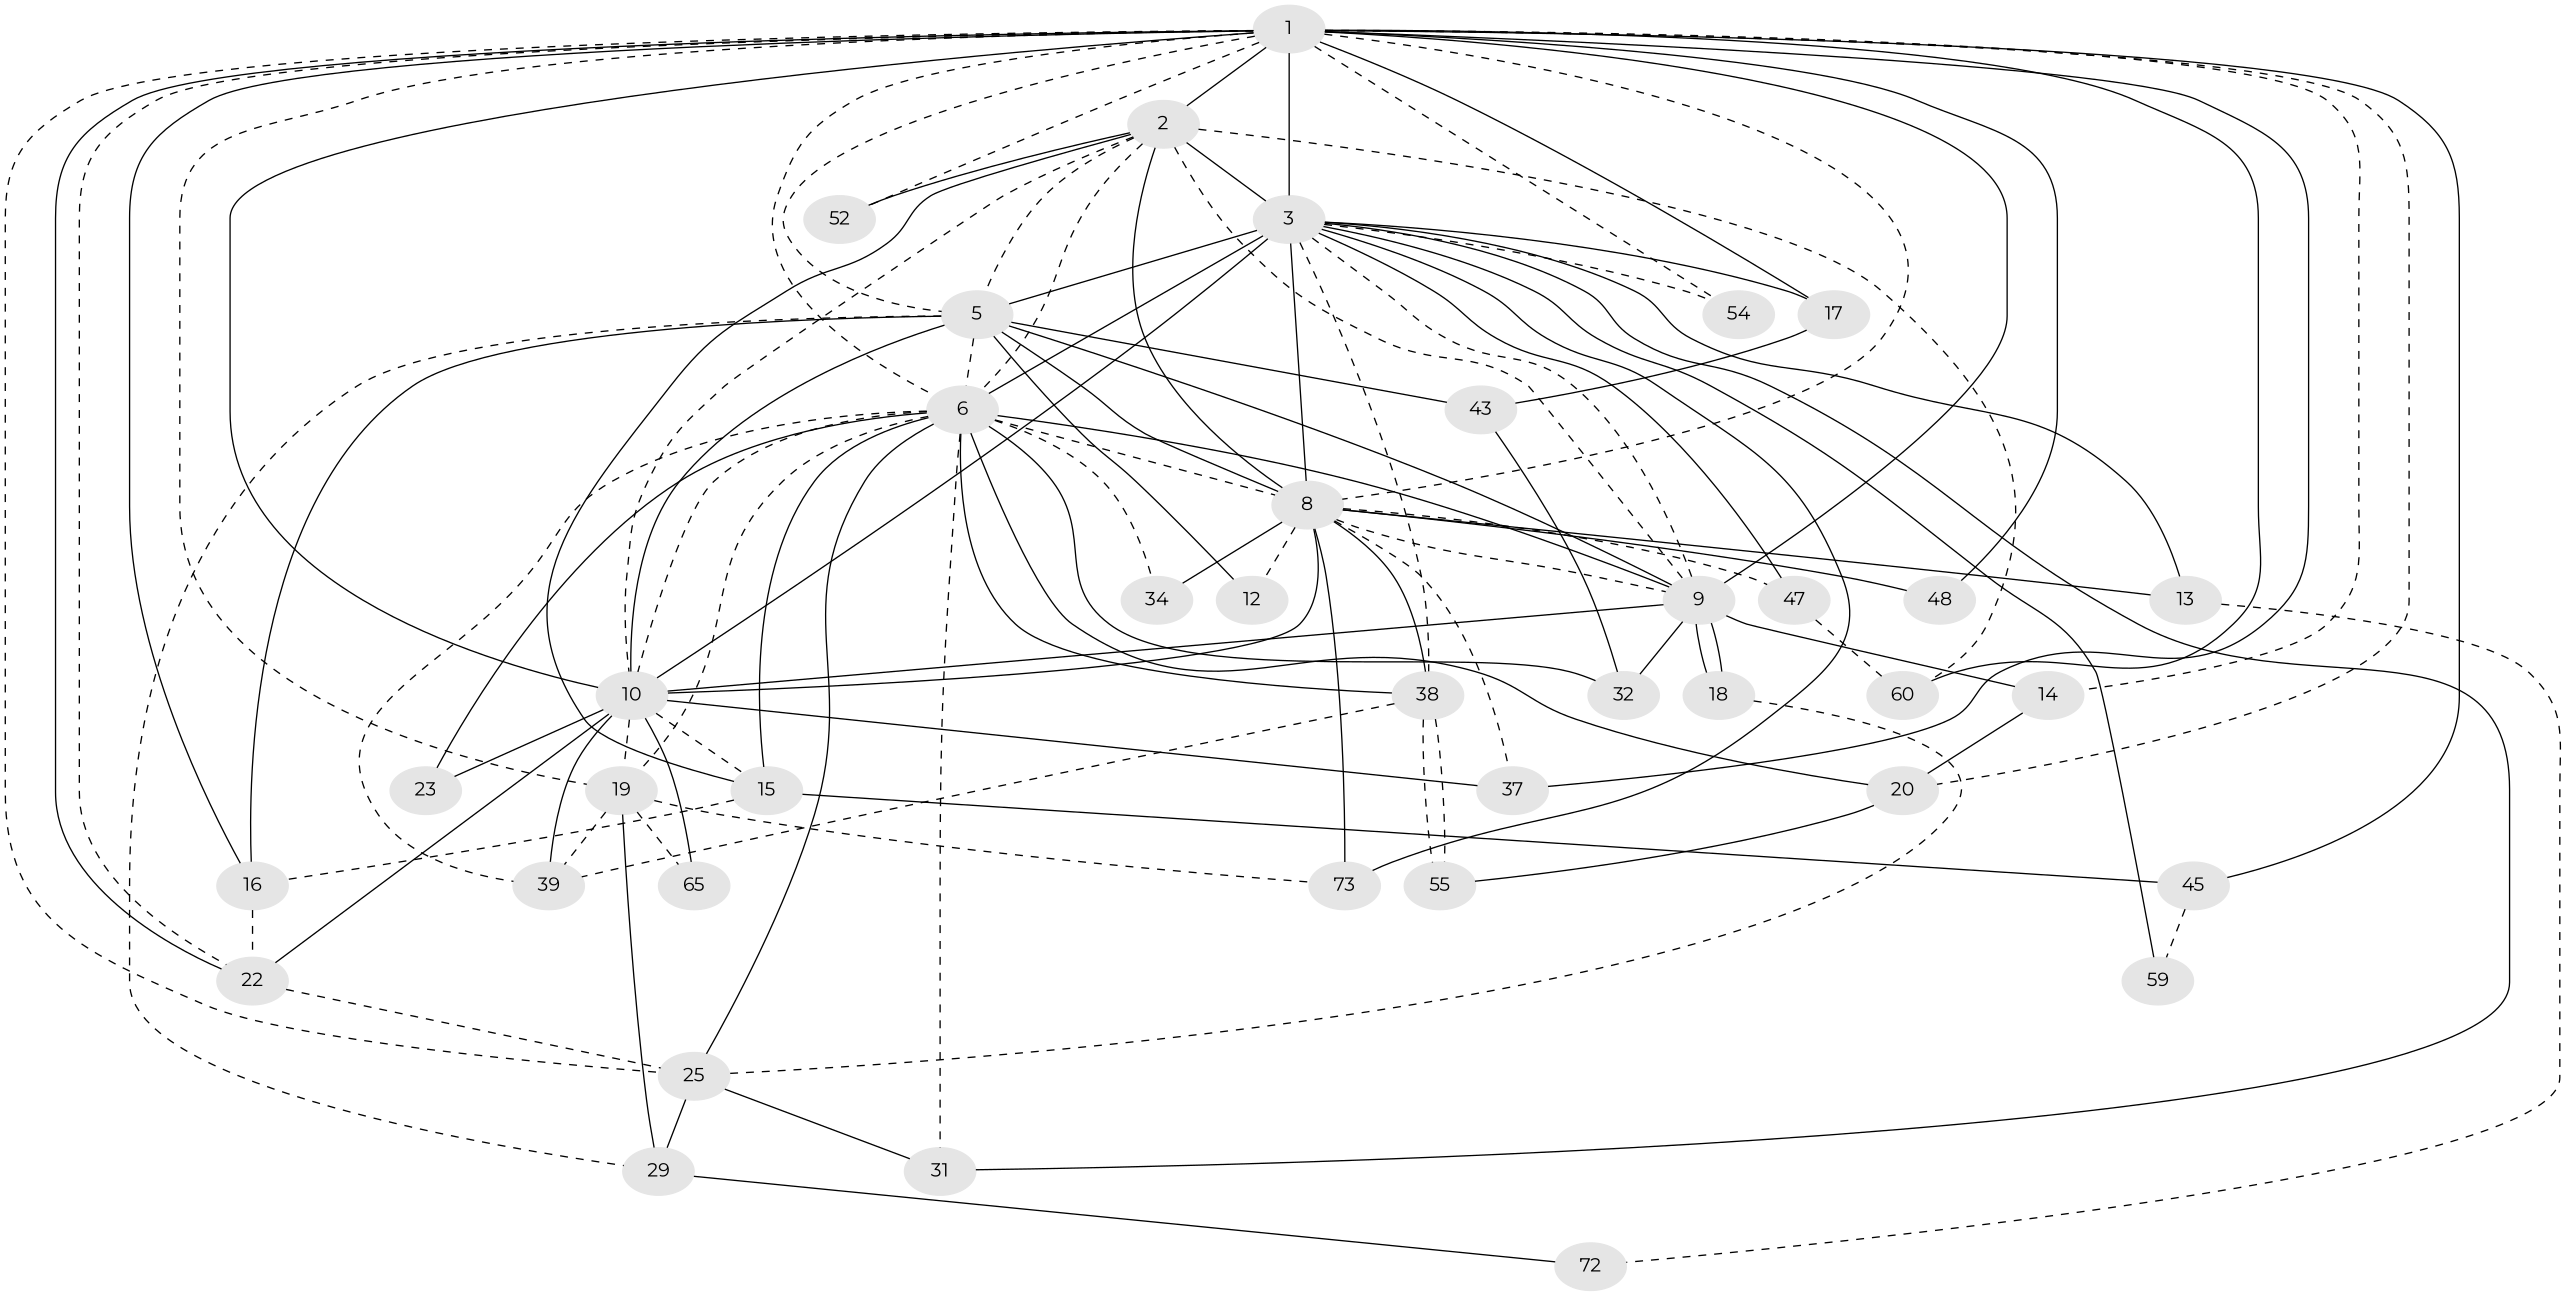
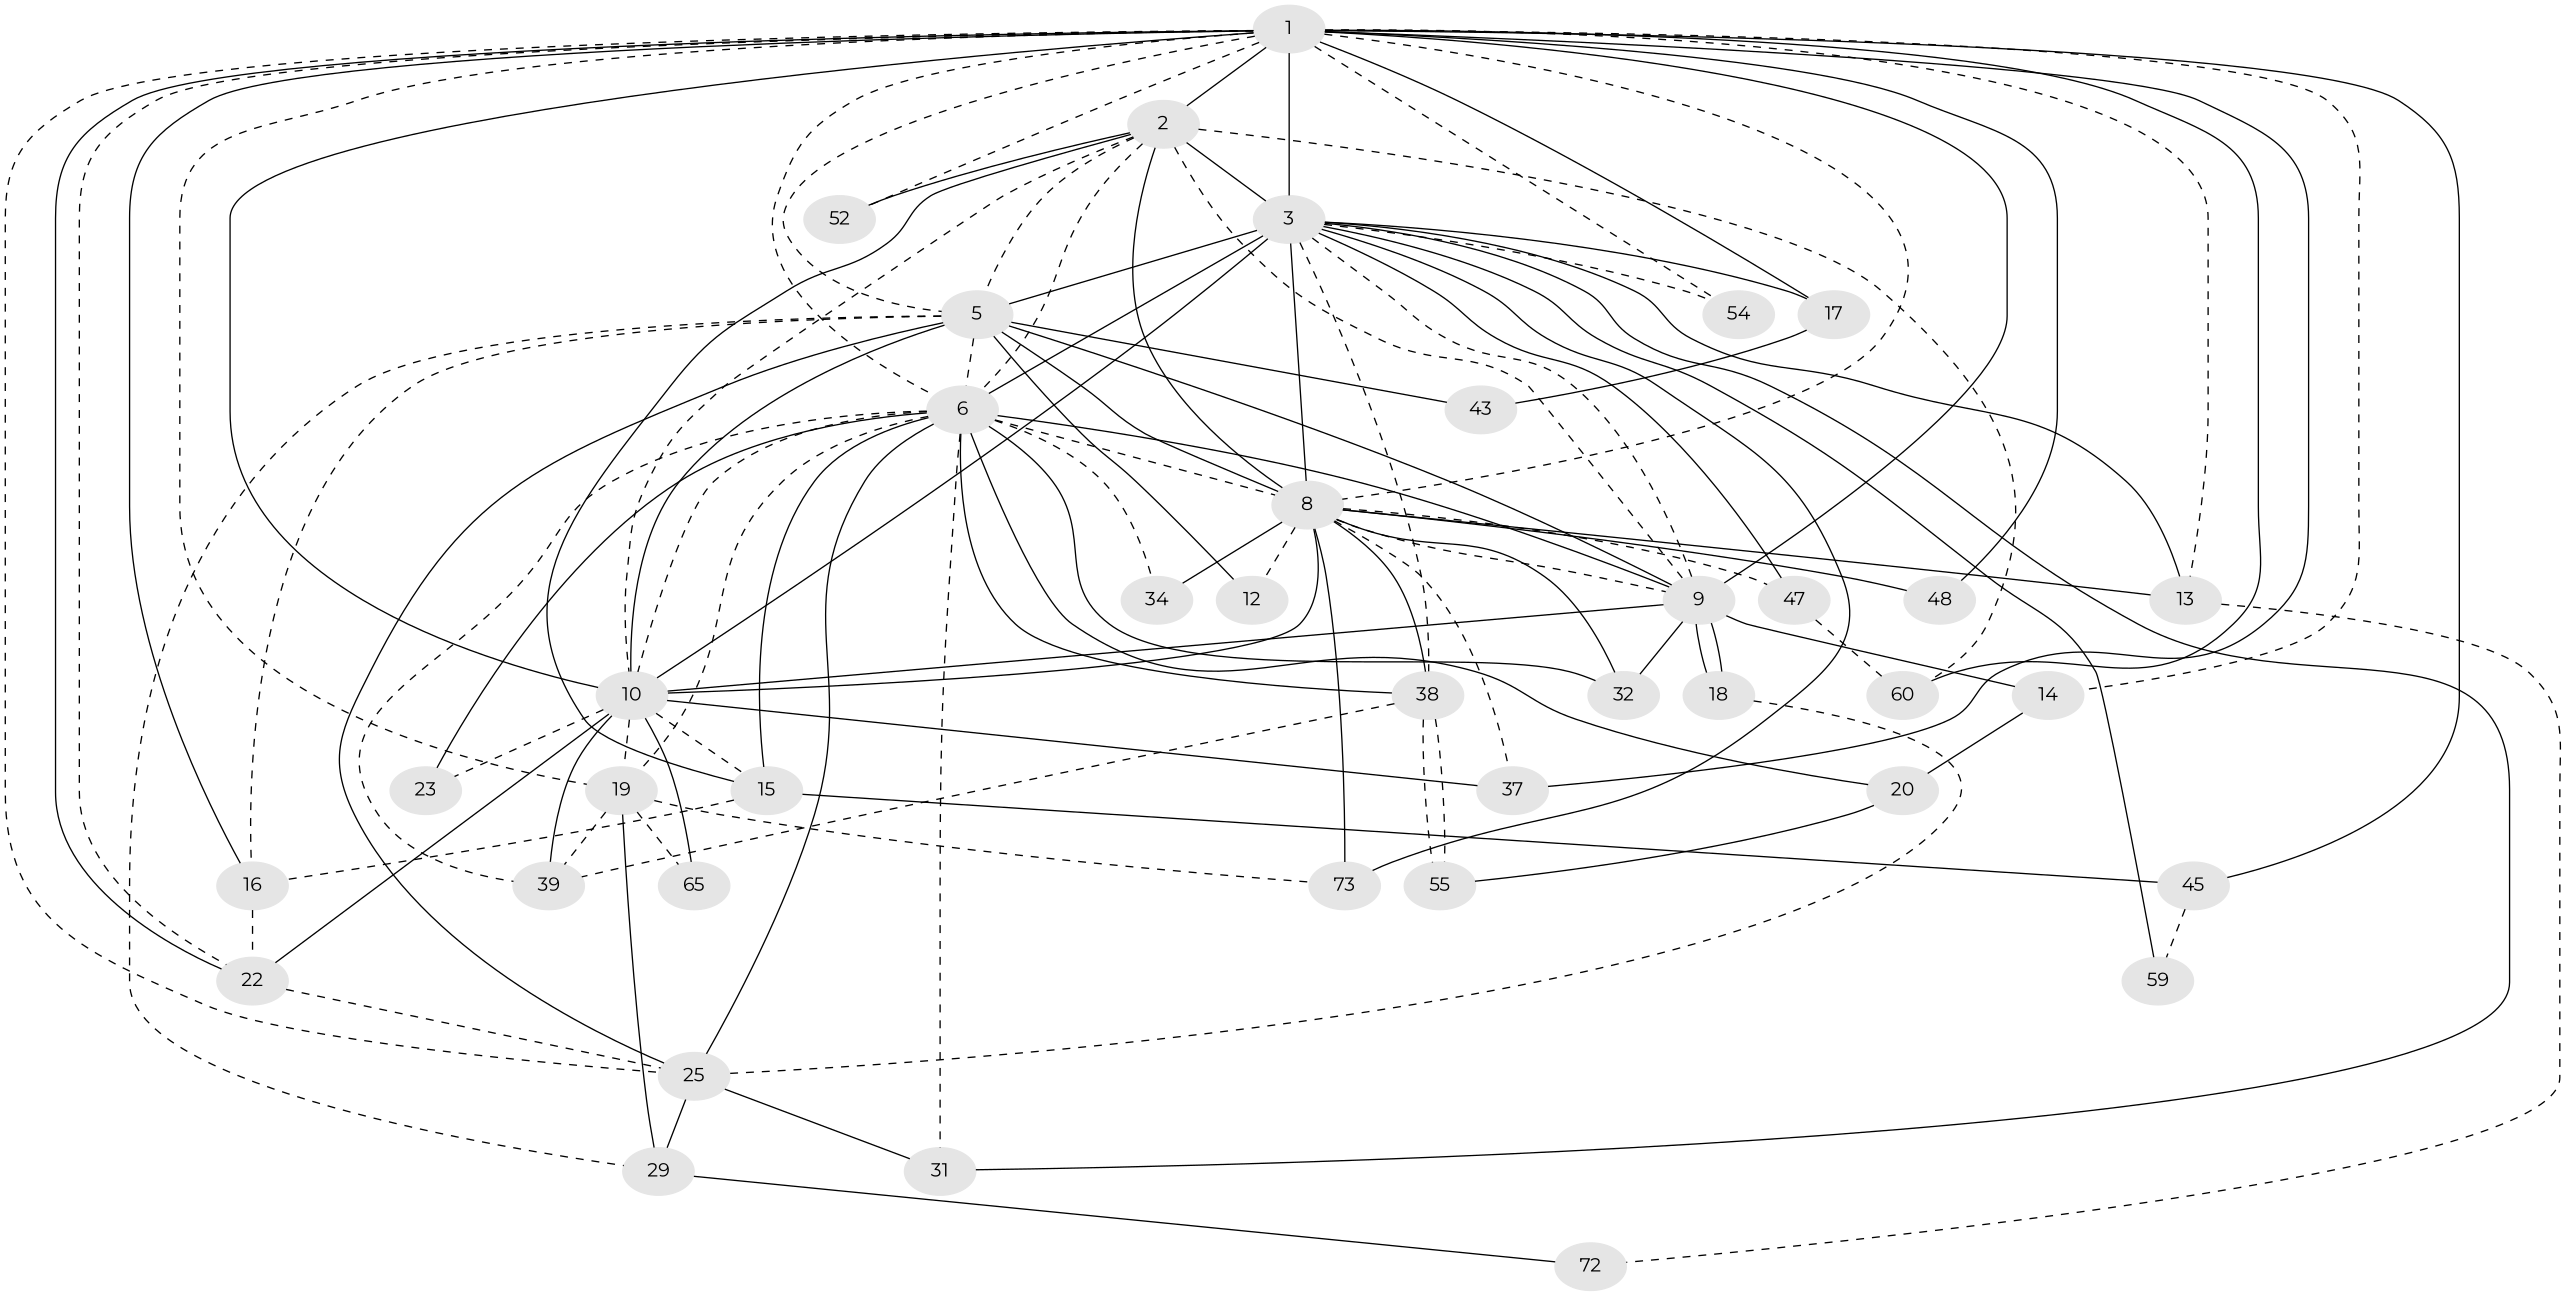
  graph {
    fontname=Montserrat
    node [color=gray90 fontname=Montserrat style=filled]
    edge [fontname=Montserrat style=solid]
    1 [super="+4"]
    2
    3 [super="+46+7"]
    5
    6 [super="+11+36"]
    8 [super="+71+77"]
    9 [super="+41+27+30"]
    10 [super="+44+28+80+51+58+42"]
    14
    16 [super="+50"]
    17
    19 [super="+26+68"]
    20 [super="+49+21"]
    22 [super="+66"]
    25 [super="+40"]
    37 [super="+56"]
    45
    48
    52
    54
    60 [super="+70"]
    15 [super="+33"]
    13
    31
    38 [super="+62"]
    47 [super="+69"]
    59
    73 [super="+76"]
    12
    29 [super="+75"]
    43
    23
    32
    34
    39
    18 [super="+57"]
    65
    55 [super="+78"]
    72
    1 -- 2 [weight=2]
    1 -- 3 [weight=4]
    1 -- 5 [style=dashed weight=2]
    1 -- 6 [style=dashed weight=2]
    1 -- 8 [style=dashed weight=3]
    1 -- 9 [weight=3]
    1 -- 10 [weight=4]
    1 -- 14 [style=dashed]
    1 -- 16
    1 -- 17
    1 -- 19 [style=dashed weight=3]
-   1 -- 20 [style=dashed weight=2]
+   1 -- 13 [style=dashed weight=2]
    1 -- 22 [weight=2]
    1 -- 22 [style=dashed]
    1 -- 25 [style=dashed]
    1 -- 37
    1 -- 45
    1 -- 48
    1 -- 52 [style=dashed]
    1 -- 54 [style=dashed]
    1 -- 60
    2 -- 3 [weight=2]
    2 -- 5 [style=dashed]
    2 -- 6 [style=dashed]
    2 -- 8
    2 -- 9 [style=dashed weight=2]
    2 -- 10 [style=dashed]
    2 -- 52
    2 -- 60 [style=dashed]
    2 -- 15
    3 -- 5 [weight=2]
    3 -- 6 [weight=3]
    3 -- 8 [weight=2]
    3 -- 9 [style=dashed weight=2]
    3 -- 10 [weight=3]
    3 -- 17
    3 -- 54 [style=dashed]
    3 -- 13
    3 -- 31
    3 -- 38 [style=dashed]
    3 -- 47
    3 -- 59
    3 -- 73
    5 -- 6 [style=dashed weight=2]
    5 -- 8 [weight=2]
    5 -- 9
    5 -- 10
-   5 -- 16
+   5 -- 16 [style=dashed]
+   5 -- 25
    5 -- 12
    5 -- 29 [style=dashed]
    5 -- 43
    6 -- 8 [style=dashed]
    6 -- 9
    6 -- 10 [style=dashed]
    6 -- 19 [style=dashed weight=2]
    6 -- 20 [weight=2]
    6 -- 25
    6 -- 15 [weight=2]
    6 -- 31 [style=dashed]
    6 -- 38
    6 -- 23
    6 -- 32
    6 -- 34 [style=dashed]
    6 -- 39 [style=dashed]
    8 -- 9 [style=dashed]
    8 -- 10
    8 -- 37 [style=dashed]
    8 -- 48
    8 -- 13
    8 -- 38
    8 -- 47 [style=dashed weight=2]
    8 -- 73
    8 -- 12 [style=dashed]
-   43 -- 32
+   8 -- 32
    8 -- 34
    9 -- 10 [weight=2]
    9 -- 14
    9 -- 32
    9 -- 18
    9 -- 18
    10 -- 19 [style=dashed]
    10 -- 22
    10 -- 37
    10 -- 15 [style=dashed]
-   10 -- 23
+   10 -- 23 [style=dashed]
    10 -- 39 [weight=2]
    10 -- 65
    14 -- 20
    16 -- 22 [style=dashed]
    17 -- 43
    19 -- 73 [style=dashed]
    19 -- 29
    19 -- 39 [style=dashed]
    19 -- 65 [style=dashed]
    20 -- 55
    22 -- 25 [style=dashed]
    25 -- 31
    25 -- 29
    45 -- 59 [style=dashed]
    15 -- 16 [style=dashed]
    15 -- 45
    13 -- 72 [style=dashed]
    38 -- 39 [style=dashed]
    38 -- 55 [style=dashed]
    38 -- 55 [style=dashed]
    47 -- 60 [style=dashed]
    29 -- 72
    18 -- 25 [style=dashed]
  }
